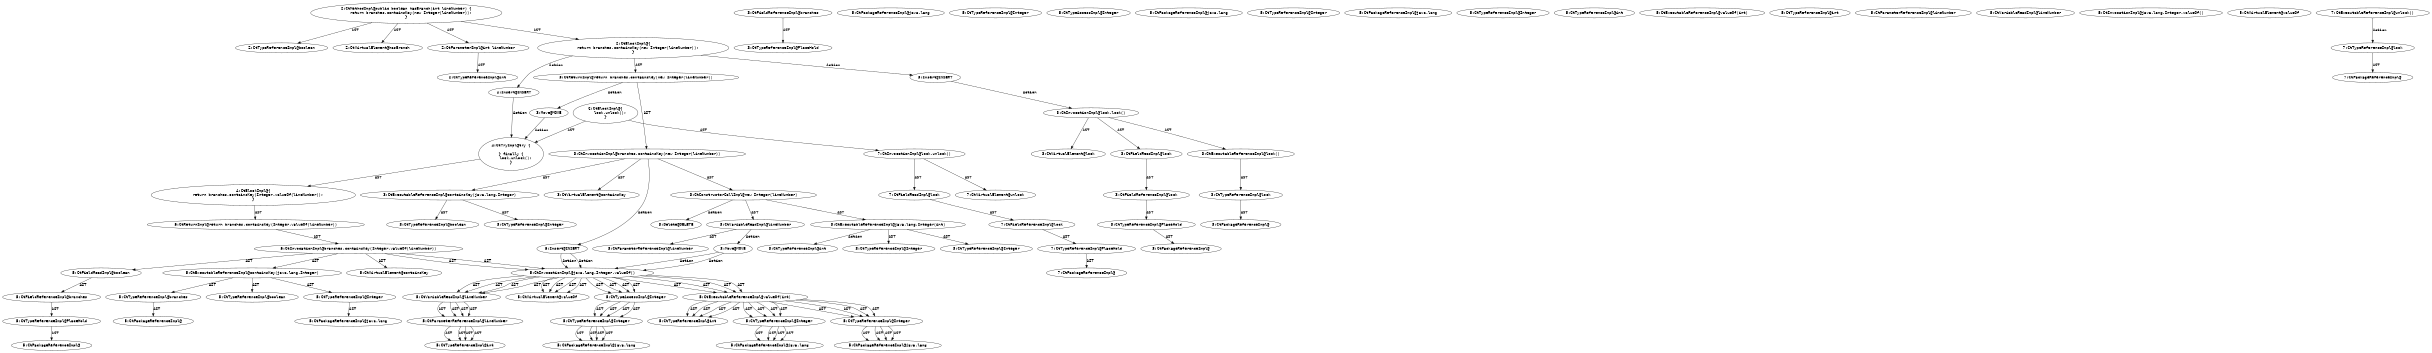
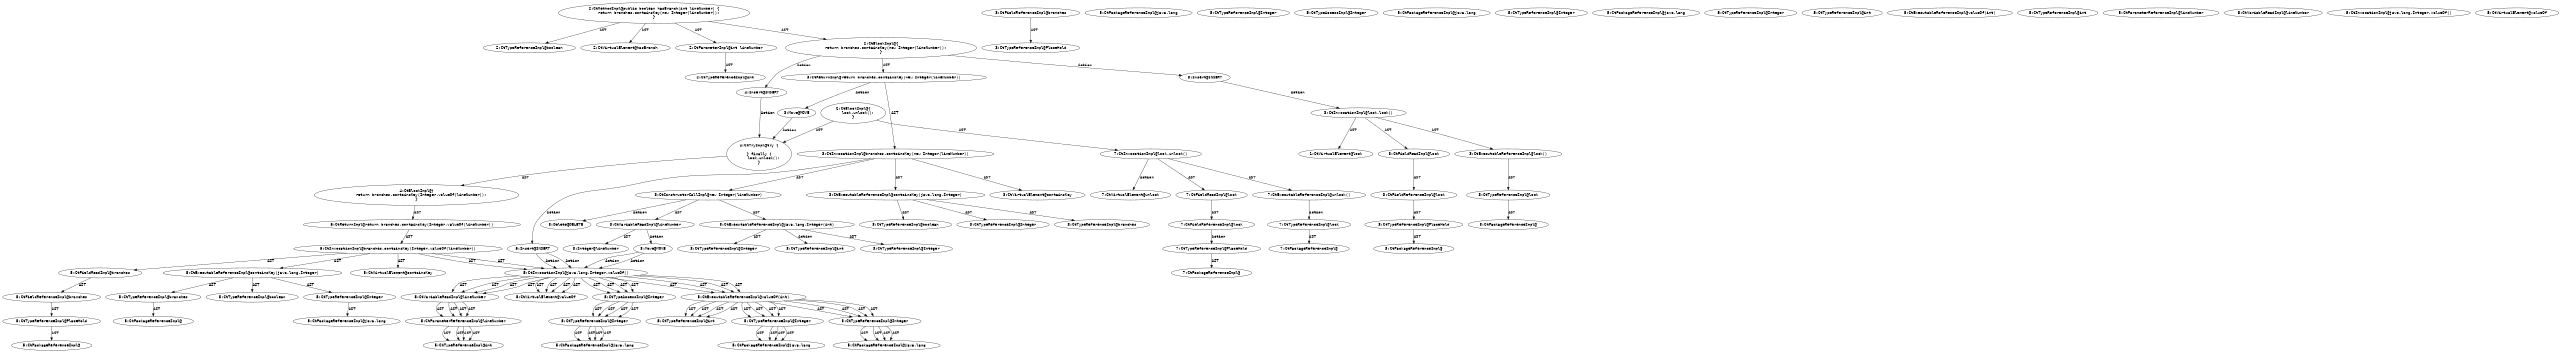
  digraph {
    fontname="DejaVu Sans Mono"
    node [fontname="DejaVu Sans Mono" shape=ellipse]
    edge [fontname="DejaVu Sans Mono"]
    n1 [label="2:CtTypeReferenceImpl@boolean"]
    n2 [label="2:CtVirtualElement@hasBranch"]
    n3 [label="2:CtParameterImpl@int lineNumber"]
    n4 [label="2:CtTypeReferenceImpl@int"]
    n5 [label="3:CtExecutableReferenceImpl@containsKey(java.lang.Integer)"]
+   n6 [label="3:CtTypeReferenceImpl@branches"]
    n7 [label="3:CtTypeReferenceImpl@boolean"]
    n8 [label="3:CtTypeReferenceImpl@Integer"]
    n9 [label="3:CtVirtualElement@containsKey"]
    n10 [label="3:CtFieldReferenceImpl@branches"]
    n11 [label="3:CtTypeReferenceImpl@PlaceHold"]
    n12 [label="3:CtExecutableReferenceImpl@java.lang.Integer(int)"]
    n13 [label="3:CtTypeReferenceImpl@Integer"]
    n14 [label="3:CtTypeReferenceImpl@Integer"]
    n15 [label="3:CtTypeReferenceImpl@int"]
    n16 [label="3:CtVariableReadImpl@lineNumber"]
-   n17 [label="3:CtParameterReferenceImpl@lineNumber"]
+   n17 [label="3:Integer@lineNumber"]
    n18 [label="3:Move@MOVE"]
    n19 [label="5:CtInvocationImpl@java.lang.Integer.valueOf()"]
    n20 [label="3:CtConstructorCallImpl@new Integer(lineNumber)"]
    n21 [label="3:Delete@DELETE"]
    n22 [label="3:CtInvocationImpl@branches.containsKey(new Integer(lineNumber))"]
    n23 [label="5:Insert@INSERT"]
    n24 [label="3:CtReturnImpl@return branches.containsKey(new Integer(lineNumber))"]
    n25 [label="3:Move@MOVE"]
    n26 [label="4:CtTryImpl@try \{\n\n\} finally \{\n    lock.unlock();\n\}"]
    n27 [label="2:CtBlockImpl@\{\n    return branches.containsKey(new Integer(lineNumber));\n\}"]
    n28 [label="3:Insert@INSERT"]
    n29 [label="4:Insert@INSERT"]
    n30 [label="3:CtInvocationImpl@lock.lock()"]
    n31 [label="2:CtMethodImpl@public boolean hasBranch(int lineNumber) \{\n    return branches.containsKey(new Integer(lineNumber));\n\}"]
    n32 [label="3:CtFieldReadImpl@lock"]
    n33 [label="3:CtExecutableReferenceImpl@lock()"]
-   n34 [label="3:CtVirtualElement@lock"]
+   n34 [label="1:CtVirtualElement@lock"]
    n35 [label="3:CtPackageReferenceImpl@"]
    n36 [label="3:CtTypeReferenceImpl@PlaceHold"]
    n37 [label="3:CtFieldReferenceImpl@lock"]
    n38 [label="3:CtPackageReferenceImpl@"]
    n39 [label="3:CtTypeReferenceImpl@lock"]
    n40 [label="4:CtBlockImpl@\{\n    return branches.containsKey(Integer.valueOf(lineNumber));\n\}"]
    n41 [label="5:CtPackageReferenceImpl@"]
    n42 [label="5:CtTypeReferenceImpl@PlaceHold"]
    n43 [label="5:CtFieldReferenceImpl@branches"]
-   n44 [label="5:CtFieldReadImpl@boolean"]
+   n44 [label="5:CtFieldReadImpl@branches"]
    n45 [label="5:CtPackageReferenceImpl@"]
    n46 [label="5:CtTypeReferenceImpl@branches"]
    n47 [label="5:CtTypeReferenceImpl@boolean"]
    n48 [label="5:CtPackageReferenceImpl@java.lang"]
    n49 [label="5:CtTypeReferenceImpl@Integer"]
    n50 [label="5:CtExecutableReferenceImpl@containsKey(java.lang.Integer)"]
    n51 [label="5:CtPackageReferenceImpl@java.lang"]
    n52 [label="5:CtTypeReferenceImpl@Integer"]
    n53 [label="5:CtTypeAccessImpl@Integer"]
    n54 [label="5:CtPackageReferenceImpl@java.lang"]
    n55 [label="5:CtTypeReferenceImpl@Integer"]
    n56 [label="5:CtPackageReferenceImpl@java.lang"]
    n57 [label="5:CtTypeReferenceImpl@Integer"]
    n58 [label="5:CtTypeReferenceImpl@int"]
    n59 [label="5:CtExecutableReferenceImpl@valueOf(int)"]
    n60 [label="5:CtTypeReferenceImpl@int"]
    n61 [label="5:CtParameterReferenceImpl@lineNumber"]
    n62 [label="5:CtVariableReadImpl@lineNumber"]
    n63 [label="5:CtInvocationImpl@java.lang.Integer.valueOf()"]
    n64 [label="5:CtVirtualElement@valueOf"]
    n65 [label="5:CtInvocationImpl@branches.containsKey(Integer.valueOf(lineNumber))"]
    n66 [label="5:CtVirtualElement@containsKey"]
    n67 [label="5:CtTypeAccessImpl@Integer"]
    n68 [label="5:CtExecutableReferenceImpl@valueOf(int)"]
    n69 [label="5:CtVariableReadImpl@lineNumber"]
    n70 [label="5:CtVirtualElement@valueOf"]
    n71 [label="5:CtReturnImpl@return branches.containsKey(Integer.valueOf(lineNumber))"]
    n72 [label="7:CtPackageReferenceImpl@"]
    n73 [label="7:CtTypeReferenceImpl@PlaceHold"]
    n74 [label="7:CtFieldReferenceImpl@lock"]
    n75 [label="7:CtFieldReadImpl@lock"]
    n76 [label="7:CtPackageReferenceImpl@"]
    n77 [label="7:CtTypeReferenceImpl@lock"]
    n78 [label="7:CtExecutableReferenceImpl@unlock()"]
    n79 [label="7:CtInvocationImpl@lock.unlock()"]
    n80 [label="7:CtVirtualElement@unlock"]
    n81 [label="6:CtBlockImpl@\{\n    lock.unlock();\n\}"]
    n82 [label="5:CtPackageReferenceImpl@java.lang"]
    n83 [label="5:CtTypeReferenceImpl@Integer"]
    n84 [label="5:CtPackageReferenceImpl@java.lang"]
    n85 [label="5:CtTypeReferenceImpl@Integer"]
    n86 [label="5:CtPackageReferenceImpl@java.lang"]
    n87 [label="5:CtTypeReferenceImpl@Integer"]
    n88 [label="5:CtTypeReferenceImpl@int"]
    n89 [label="5:CtTypeReferenceImpl@int"]
    n90 [label="5:CtParameterReferenceImpl@lineNumber"]
    n3 -> n4 [label=AST]
+   n5 -> n6 [label=AST]
    n5 -> n7 [label=AST]
    n5 -> n8 [label=AST]
    n10 -> n11 [label=AST]
    n12 -> n13 [label=AST]
    n12 -> n14 [label=AST]
    n12 -> n15 [label=Action]
    n16 -> n17 [label=AST]
    n16 -> n18 [label=Action]
    n18 -> n19 [label=Action]
    n18 -> n19 [label=Action]
    n19 -> n67 [label=AST]
    n19 -> n67 [label=AST]
    n19 -> n67 [label=AST]
    n19 -> n67 [label=AST]
    n19 -> n68 [label=AST]
    n19 -> n68 [label=AST]
    n19 -> n68 [label=AST]
    n19 -> n68 [label=AST]
    n19 -> n69 [label=AST]
    n19 -> n69 [label=AST]
    n19 -> n69 [label=AST]
    n19 -> n69 [label=AST]
    n19 -> n70 [label=AST]
    n19 -> n70 [label=AST]
    n19 -> n70 [label=AST]
    n19 -> n70 [label=AST]
    n20 -> n12 [label=AST]
    n20 -> n16 [label=AST]
    n20 -> n21 [label=Action]
    n22 -> n5 [label=AST]
    n22 -> n9 [label=AST]
    n22 -> n20 [label=AST]
    n22 -> n23 [label=Action]
    n23 -> n19 [label=Action]
    n23 -> n19 [label=Action]
    n24 -> n22 [label=AST]
    n24 -> n25 [label=Action]
    n25 -> n26 [label=Action]
    n26 -> n40 [label=AST]
    n27 -> n24 [label=AST]
    n27 -> n28 [label=Action]
    n27 -> n29 [label=Action]
    n28 -> n30 [label=Action]
    n29 -> n26 [label=Action]
    n30 -> n32 [label=AST]
    n30 -> n33 [label=AST]
    n30 -> n34 [label=AST]
    n31 -> n1 [label=AST]
    n31 -> n2 [label=AST]
    n31 -> n3 [label=AST]
    n31 -> n27 [label=AST]
    n32 -> n37 [label=AST]
    n33 -> n39 [label=AST]
    n36 -> n35 [label=AST]
    n37 -> n36 [label=AST]
    n39 -> n38 [label=AST]
    n40 -> n71 [label=AST]
    n42 -> n41 [label=AST]
    n43 -> n42 [label=AST]
    n44 -> n43 [label=AST]
    n46 -> n45 [label=AST]
    n49 -> n48 [label=AST]
    n50 -> n46 [label=AST]
    n50 -> n47 [label=AST]
    n50 -> n49 [label=AST]
    n65 -> n19 [label=AST]
    n65 -> n19 [label=AST]
    n65 -> n44 [label=AST]
    n65 -> n50 [label=AST]
    n65 -> n66 [label=AST]
    n67 -> n83 [label=AST]
    n67 -> n83 [label=AST]
    n67 -> n83 [label=AST]
    n67 -> n83 [label=AST]
    n68 -> n85 [label=AST]
    n68 -> n85 [label=AST]
    n68 -> n85 [label=AST]
    n68 -> n85 [label=AST]
    n68 -> n87 [label=AST]
    n68 -> n87 [label=AST]
    n68 -> n87 [label=AST]
    n68 -> n87 [label=AST]
    n68 -> n88 [label=AST]
    n68 -> n88 [label=AST]
    n68 -> n88 [label=AST]
    n68 -> n88 [label=AST]
    n69 -> n90 [label=AST]
    n69 -> n90 [label=AST]
    n69 -> n90 [label=AST]
    n69 -> n90 [label=AST]
    n71 -> n65 [label=AST]
    n73 -> n72 [label=AST]
-   n74 -> n73 [label=AST]
+   n74 -> n73 [label=Action]
    n75 -> n74 [label=AST]
    n77 -> n76 [label=AST]
    n78 -> n77 [label=Action]
    n79 -> n75 [label=AST]
-   n79 -> n80 [label=AST]
+   n79 -> n78 [label=AST]
+   n79 -> n80 [label=Action]
    n81 -> n26 [label=AST]
    n81 -> n79 [label=AST]
    n83 -> n82 [label=AST]
    n83 -> n82 [label=AST]
    n83 -> n82 [label=AST]
    n83 -> n82 [label=AST]
    n85 -> n84 [label=AST]
    n85 -> n84 [label=AST]
    n85 -> n84 [label=AST]
    n85 -> n84 [label=AST]
    n87 -> n86 [label=AST]
    n87 -> n86 [label=AST]
    n87 -> n86 [label=AST]
    n87 -> n86 [label=AST]
    n90 -> n89 [label=AST]
    n90 -> n89 [label=AST]
    n90 -> n89 [label=AST]
    n90 -> n89 [label=AST]
  }
